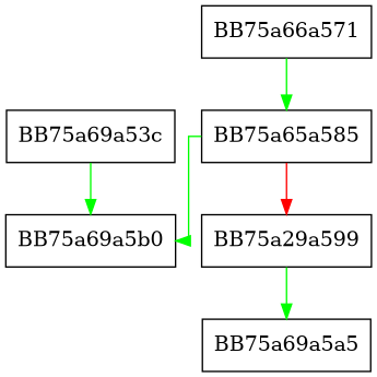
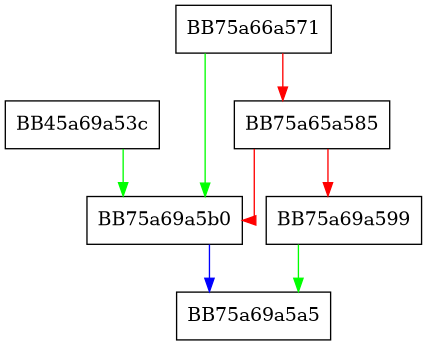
  digraph {
    splines=ortho
    node [shape=box]
    edge [color=green]
-   BB75a69a53c
+   BB75a69a53c [label=BB45a69a53c]
    BB75a69a5b0
    BB75a69a5a5
    n4 [label=BB75a66a571]
    n5 [label=BB75a65a585]
-   BB75a69a599 [label=BB75a29a599]
+   BB75a69a599
    BB75a69a53c -> BB75a69a5b0
-   n4 -> n5
-   n5 -> BB75a69a5b0
+   BB75a69a5b0 -> BB75a69a5a5 [color=blue]
+   n4 -> BB75a69a5b0
+   n4 -> n5 [color=red]
+   n5 -> BB75a69a5b0 [color=red]
    n5 -> BB75a69a599 [color=red]
    BB75a69a599 -> BB75a69a5a5
  }
